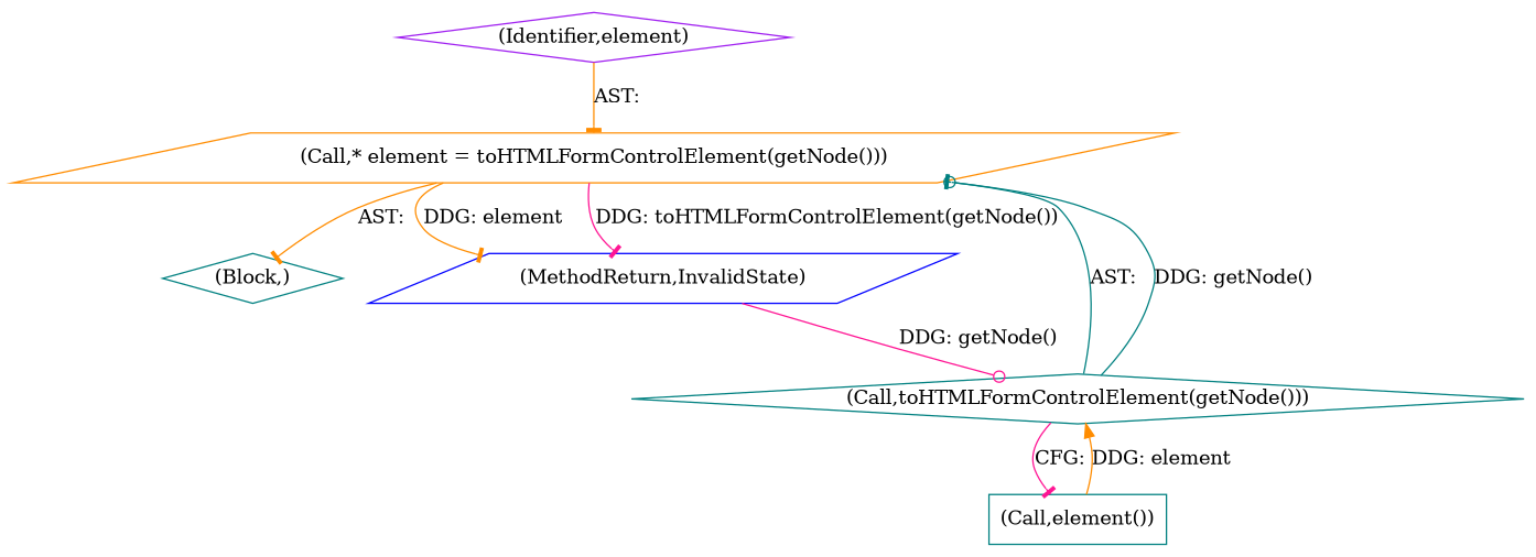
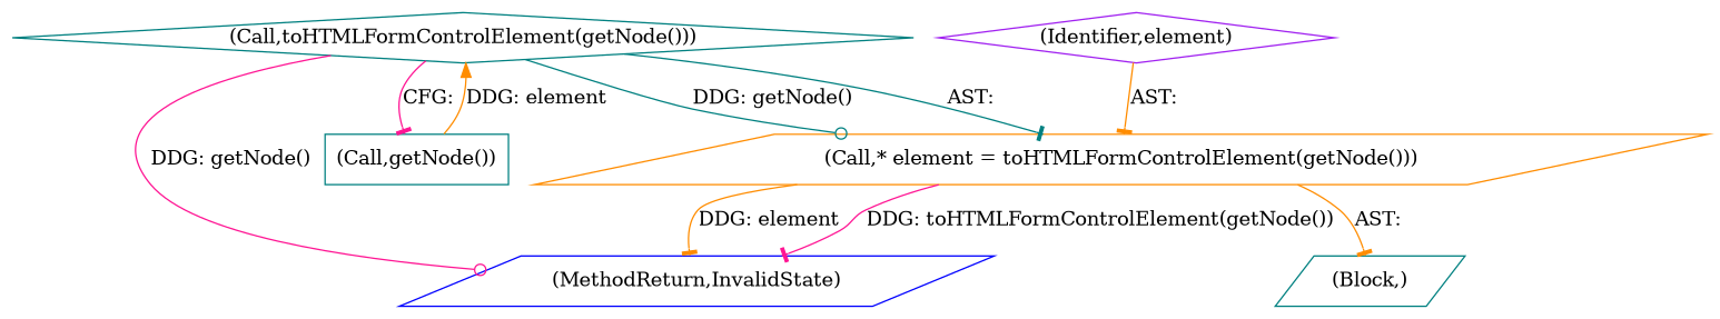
  digraph {
    node [color=teal shape=diamond]
    edge [arrowhead=tee color=darkorange]
    n1 [color=darkorange label="(Call,* element = toHTMLFormControlElement(getNode()))" shape=parallelogram]
-   n2 [label="(Block,)"]
+   n2 [label="(Block,)" shape=parallelogram]
    n3 [color=blue label="(MethodReturn,InvalidState)" shape=parallelogram]
    n4 [label="(Call,toHTMLFormControlElement(getNode()))"]
-   n5 [label="(Call,element())" shape=box]
+   n5 [label="(Call,getNode())" shape=box]
    n6 [color=purple label="(Identifier,element)"]
    n1 -> n2 [label="AST: "]
    n1 -> n3 [label="DDG: element"]
    n1 -> n3 [color=deeppink label="DDG: toHTMLFormControlElement(getNode())"]
    n4 -> n1 [color=teal label="AST: "]
    n4 -> n1 [arrowhead=odot color=teal label="DDG: getNode()"]
-   n3 -> n4 [arrowhead=odot color=deeppink label="DDG: getNode()"]
+   n4 -> n3 [arrowhead=odot color=deeppink label="DDG: getNode()"]
    n4 -> n5 [color=deeppink label="CFG: "]
    n5 -> n4 [arrowhead=normal label="DDG: element"]
    n6 -> n1 [label="AST: "]
  }
